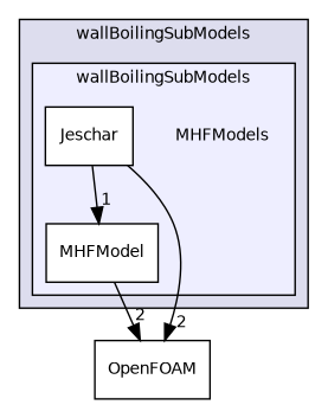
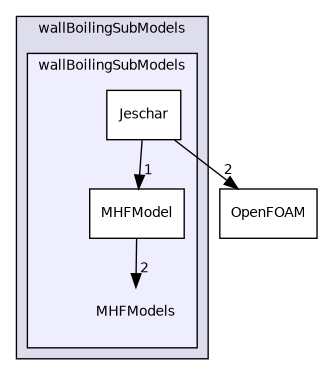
  digraph {
    compound=true
    node [fontname=Helvetica fontsize=10 shape=box color=black]
    edge [headlabel=2 labeldistance=1.5 labelfontname=Helvetica labelfontsize=10]
    n1 [label=MHFModels shape=plaintext color=""]
    n2 [fillcolor=white label=Jeschar style=filled]
    n3 [fillcolor=white label=MHFModel style=filled]
    n4 [label=OpenFOAM]
    subgraph cluster_1 {
      bgcolor="#ddddee"
      fontname=Helvetica
      fontsize=10
      label=wallBoilingSubModels
      pencolor=black
      subgraph cluster_2 {
        bgcolor="#eeeeff"
        fontname=Helvetica
        fontsize=10
        label=wallBoilingSubModels
        pencolor=black
        n1
        n2
        n3
      }
    }
    n2 -> n3 [headlabel=1]
    n2 -> n4
-   n3 -> n4
+   n3 -> n1
  }
